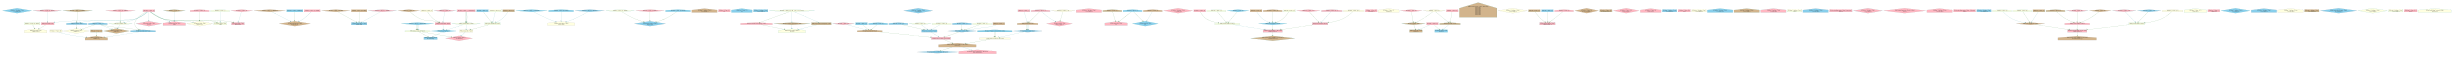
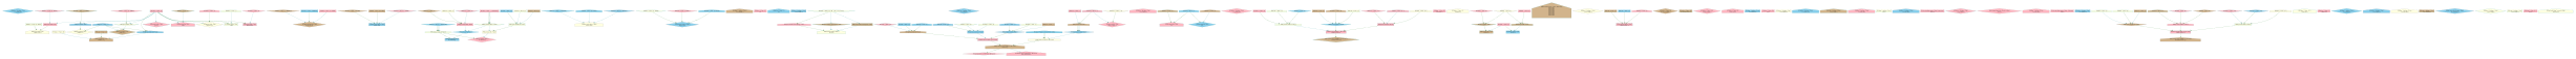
  digraph {
    fontname="Roboto Mono"
    node [color=gray40 fillcolor=lightpink fontname="Roboto Mono" shape=diamond style=filled]
    edge [color=darkgreen fontname="Roboto Mono" headlabel=0]
    n1 [color=teal fillcolor=skyblue label="VFXValue`1 Boolean (True)\n_vfx_enabled_a"]
    n2 [color=teal label="VFXExpressionMax Float\nRate_a"]
    n3 [fillcolor=lightyellow label="VFXValue`1 Float (30)" shape=note]
    n4 [fillcolor=tan label="VFXExpressionPow Float\nvolumeFactor_c" shape=house]
    n5 [color=teal label="VFXValue`1 Float (0)" shape=note]
    n6 [label="VFXExpressionMax Float" shape=note]
    n7 [fillcolor=skyblue label="VFXExpressionSubtract Float" shape=house]
    n8 [color=teal label="VFXExpressionMax Float\nDrag_a" shape=house]
    n9 [fillcolor=skyblue label="VFXExpressionMax Float" shape=house]
    n10 [fillcolor=lightyellow label="VFXExpressionMax Float\nlacunarity_a"]
    n11 [color=teal fillcolor=lightyellow label="VFXExpressionMax Float\nDrag_a" shape=note]
    n12 [color=teal fillcolor=lightyellow label="VFXExpressionMax Float"]
    n13 [color=teal label="VFXExpressionMax Float\nlacunarity_a" shape=note]
    n14 [fillcolor=lightyellow label="VFXExpressionMin Float\narcSphere_arc_c" shape=house]
    n15 [fillcolor=lightyellow label="VFXExpressionMin Float\nroughness_a"]
    n16 [color=teal fillcolor=tan label="VFXExpressionMin Float\nroughness_a"]
    n17 [fillcolor=tan label="VFXExpressionCombine Float3\nbounds_center"]
    n18 [fillcolor=tan label="VFXValue`1 Float (-0.08967018)"]
    n19 [color=teal fillcolor=skyblue label="VFXValue`1 Float (0.3930029)" shape=note]
    n20 [label="VFXValue`1 Float (0.1912585)" shape=note]
    n21 [fillcolor=skyblue label="VFXExpressionCombine Float3\nbounds_size" shape=note]
    n22 [fillcolor=tan label="VFXValue`1 Float (3.687424)"]
    n23 [fillcolor=tan label="VFXValue`1 Float (3.051853)" shape=note]
    n24 [color=teal label="VFXValue`1 Float (2.478354)"]
    n25 [fillcolor=skyblue label="VFXExpressionMin Float3\nboundsPadding" shape=note]
    n26 [color=teal fillcolor=skyblue label="VFXExpressionMax Float3"]
    n27 [label="VFXExpressionCombine Float3" shape=note]
    n28 [color=teal label="VFXValue`1 Float (0)"]
    n29 [fillcolor=tan label="VFXValue`1 Float (0)"]
    n30 [fillcolor=lightyellow label="VFXValue`1 Float (0)" shape=note]
    n31 [color=teal fillcolor=lightyellow label="VFXExpressionCombine Float3"]
    n32 [fillcolor=lightyellow label="VFXExpressionMax Float3" shape=note]
    n33 [label="VFXExpressionMin Float3\nboundsPadding"]
    n34 [color=teal label="VFXValue`1 Float (-1.701412E+38)" shape=note]
    n35 [color=teal fillcolor=lightyellow label="VFXExpressionCombine Float3" shape=house]
    n36 [color=teal fillcolor=skyblue label="VFXValue`1 Float (1.701412E+38)"]
    n37 [fillcolor=lightyellow label="VFXExpressionCombine Float3\nbounds_center" shape=house]
    n38 [color=teal fillcolor=skyblue label="VFXValue`1 Float (-0.07987535)"]
    n39 [color=teal fillcolor=skyblue label="VFXValue`1 Float (0.369233)" shape=house]
    n40 [fillcolor=skyblue label="VFXValue`1 Float (0.2012136)"]
    n41 [fillcolor=skyblue label="VFXExpressionCombine Float3\nbounds_size"]
    n42 [color=teal fillcolor=lightyellow label="VFXValue`1 Float (3.709438)"]
    n43 [label="VFXValue`1 Float (3.099251)"]
    n44 [color=teal fillcolor=skyblue label="VFXValue`1 Float (2.547388)" shape=house]
    n45 [color=teal fillcolor=lightyellow label="VFXExpressionCombine Float3" shape=note]
    n46 [color=teal fillcolor=tan label="VFXValue`1 Float (0)" shape=note]
    n47 [fillcolor=skyblue label="VFXValue`1 Float (0)" shape=note]
    n48 [color=teal fillcolor=lightyellow label="VFXValue`1 Float (0)" shape=note]
    n49 [fillcolor=tan label="VFXValue`1 Boolean (True)\n_vfx_enabled_a" shape=house]
    n50 [label="VFXValue`1 Float (1)\nA_a" shape=note]
    n51 [color=teal fillcolor=skyblue label="VFXValue`1 Float (3)\nB_a" shape=house]
    n52 [fillcolor=skyblue label="VFXValue`1 Boolean (True)\n_vfx_enabled_b" shape=note]
    n53 [color=teal fillcolor=lightyellow label="VFXExpressionCombine Float3\nTexture_b" shape=house]
    n54 [label="VFXExpressionExtractComponent Float" shape=house]
    n55 [color=teal fillcolor=lightyellow label="VFXValue`1 Float4 ((0.00, 2.00, 3.04, 0.00))"]
    n56 [color=teal fillcolor=tan label="VFXExpressionExtractComponent Float"]
    n57 [color=teal fillcolor=tan label="VFXExpressionExtractComponent Float" shape=note]
    n58 [fillcolor=skyblue label="VFXValue`1 Boolean (True)\n_vfx_enabled_c"]
    n59 [color=teal label="VFXValue`1 Float (6.283185)"]
    n60 [color=teal fillcolor=lightyellow label="VFXValue`1 Float (6.283185)" shape=note]
    n61 [fillcolor=tan label="VFXExpressionTransformMatrix Matrix4x4\ntransform_c" shape=house]
-   n62 [fillcolor=skyblue label="VFXExpressionInverseTRSMatrix Matrix4x4"]
+   n62 [label="VFXExpressionInverseTRSMatrix Matrix4x4"]
    n63 [label="VFXExpressionTransposeMatrix Matrix4x4\ninverseTranspose_c" shape=house]
    n64 [color=teal label="VFXExpressionTRSToMatrix Matrix4x4" shape=note]
    n65 [fillcolor=tan label="VFXExpressionCombine Float3" shape=house]
    n66 [color=teal label="VFXValue`1 Float (0)"]
    n67 [color=teal fillcolor=skyblue label="VFXValue`1 Float (0)" shape=note]
    n68 [color=teal fillcolor=skyblue label="VFXValue`1 Float (0)" shape=house]
    n69 [fillcolor=skyblue label="VFXExpressionCombine Float3" shape=note]
    n70 [fillcolor=skyblue label="VFXValue`1 Float (0)" shape=house]
    n71 [color=teal fillcolor=lightyellow label="VFXValue`1 Float (0)"]
    n72 [color=teal fillcolor=lightyellow label="VFXValue`1 Float (0)" shape=house]
    n73 [fillcolor=skyblue label="VFXExpressionCombine Float3"]
    n74 [fillcolor=skyblue label="VFXValue`1 Float (1)" shape=house]
    n75 [color=teal fillcolor=lightyellow label="VFXValue`1 Float (1)" shape=house]
    n76 [fillcolor=tan label="VFXValue`1 Float (1)" shape=note]
    n77 [fillcolor=lightyellow label="VFXExpressionTRSToMatrix Matrix4x4" shape=house]
    n78 [color=teal fillcolor=skyblue label="VFXValue`1 Float3 ((0.00, 0.00, 0.00))" shape=house]
    n79 [fillcolor=skyblue label="VFXExpressionCombine Float3"]
    n80 [fillcolor=tan label="VFXExpressionMul Float" shape=house]
    n81 [color=teal label="VFXValue`1 Float (1)" shape=house]
    n82 [label="VFXExpressionMul Float\nSphere_radius_b"]
    n83 [color=teal label="VFXValue`1 Float (1)" shape=note]
    n84 [fillcolor=skyblue label="VFXValue`1 Float (1)" shape=house]
    n85 [color=teal fillcolor=tan label="VFXValue`1 Float (3)" shape=note]
    n86 [label="VFXValue`1 Boolean (True)\n_vfx_enabled_d" shape=house]
    n87 [color=teal label="VFXExpressionMul Float\nA_d" shape=house]
    n88 [color=teal fillcolor=skyblue label="VFXValue`1 Float (1)" shape=house]
    n89 [color=teal fillcolor=skyblue label="VFXExpressionMul Float\nB_d"]
    n90 [color=teal fillcolor=tan label="VFXValue`1 Float (1)" shape=house]
    n91 [fillcolor=tan label="VFXValue`1 Float (3)" shape=house]
    n92 [label="VFXValue`1 Boolean (True)\n_vfx_enabled_a"]
    n93 [color=teal fillcolor=tan label="VFXExpressionInverseTRSMatrix Matrix4x4\nInvFieldTransform_a"]
    n94 [color=teal label="VFXExpressionTRSToMatrix Matrix4x4\nFieldTransform_a" shape=note]
    n95 [color=teal fillcolor=lightyellow label="VFXExpressionCombine Float3" shape=house]
    n96 [label="VFXValue`1 Float (0)" shape=note]
    n97 [color=teal fillcolor=lightyellow label="VFXValue`1 Float (0)" shape=house]
    n98 [color=teal fillcolor=skyblue label="VFXValue`1 Float (0)"]
    n99 [color=teal fillcolor=skyblue label="VFXExpressionCombine Float3"]
    n100 [fillcolor=tan label="VFXValue`1 Float (0)" shape=note]
    n101 [fillcolor=tan label="VFXValue`1 Float (0)" shape=house]
    n102 [color=teal fillcolor=lightyellow label="VFXValue`1 Float (0)" shape=note]
    n103 [color=teal label="VFXExpressionCombine Float3" shape=note]
    n104 [label="VFXValue`1 Float (0.3)"]
    n105 [color=teal label="VFXValue`1 Float (0.3)" shape=house]
    n106 [fillcolor=lightyellow label="VFXValue`1 Float (0.3)" shape=house]
    n107 [label="VFXValue`1 Float (5)\nIntensity_a" shape=note]
    n108 [color=teal fillcolor=tan label="VFXValue`1 Float (1)"]
    n109 [fillcolor=lightyellow label="VFXValue`1 Float (1)\nfrequency_a" shape=house]
    n110 [color=teal fillcolor=tan label="VFXExpressionMin Int32\noctaves_a" shape=note]
    n111 [color=teal fillcolor=tan label="VFXExpressionMax Int32"]
    n112 [label="VFXValue`1 Int32 (3)"]
    n113 [fillcolor=lightyellow label="VFXValue`1 Int32 (1)"]
    n114 [color=teal fillcolor=tan label="VFXExpressionMax Int32" shape=house]
    n115 [color=teal fillcolor=skyblue label="VFXExpressionMin Int32\noctaves_a" shape=note]
    n116 [label="VFXValue`1 Int32 (8)" shape=note]
    n117 [color=teal fillcolor=tan label="VFXValue`1 Float (0.8348661)"]
    n118 [label="VFXValue`1 Float (2)" shape=house]
    n119 [color=teal fillcolor=tan label="VFXBuiltInExpression Float (DeltaTime)\ndeltaTime_a\ndeltaTime_b\ndeltaTime_c\ndeltaTime_d\ndeltaTime_e\ndeltaTime_a\ndeltaTime_b\ndeltaTime_c" shape=house]
    n120 [fillcolor=lightyellow label="VFXValue`1 Boolean (True)\n_vfx_enabled_b"]
    n121 [color=teal label="VFXExpressionCombine Float3\nSphere_center_b" shape=note]
    n122 [color=teal fillcolor=tan label="VFXValue`1 Float (0)" shape=note]
    n123 [fillcolor=skyblue label="VFXValue`1 Float (0)" shape=note]
    n124 [label="VFXValue`1 Float (0)" shape=house]
    n125 [fillcolor=lightyellow label="VFXValue`1 Float (1.5)"]
    n126 [fillcolor=tan label="VFXValue`1 Float (5)\nattractionSpeed_b"]
    n127 [color=teal fillcolor=tan label="VFXValue`1 Float (10)\nattractionForce_b" shape=note]
    n128 [label="VFXValue`1 Float (0.1)\nstickDistance_b"]
    n129 [label="VFXValue`1 Float (5)\nstickForce_b" shape=house]
    n130 [fillcolor=skyblue label="VFXValue`1 Boolean (True)\n_vfx_enabled_c" shape=note]
    n131 [label="VFXValue`1 Float (30)\nRate_c" shape=note]
    n132 [fillcolor=lightyellow label="VFXValue`1 Boolean (True)\n_vfx_enabled_d" shape=note]
    n133 [color=teal fillcolor=skyblue label="VFXValue`1 Boolean (True)\n_vfx_octaves_e" shape=house]
    n134 [color=teal fillcolor=tan label="VFXValue`1 Boolean (True)\n_vfx_enabled_f" shape=house]
    n135 [color=teal label="VFXValue`1 Boolean (True)\n_vfx_enabled_a" shape=house]
    n136 [color=teal fillcolor=lightyellow label="VFXValue`1 Boolean (True)\nAlive_a" shape=note]
    n137 [fillcolor=skyblue label="VFXValue`1 Boolean (True)\n_vfx_enabled_b" shape=house]
    n138 [color=teal label="VFXAttributeExpression Float3 (position)\nValue_b" shape=note]
    n139 [color=teal label="VFXValue`1 Boolean (True)\n_vfx_enabled_c"]
    n140 [label="VFXAttributeExpression Float3 (color)\nValue_c"]
    n141 [label="VFXValue`1 Boolean (True)\n_vfx_enabled_d" shape=house]
    n142 [label="VFXAttributeExpression Float (lifetime)\nValue_d" shape=note]
    n143 [fillcolor=skyblue label="VFXValue`1 Boolean (True)\n_vfx_enabled_a" shape=note]
    n144 [fillcolor=tan label="VFXExpressionInverseTRSMatrix Matrix4x4\nInvFieldTransform_a" shape=house]
    n145 [color=teal label="VFXExpressionTRSToMatrix Matrix4x4\nFieldTransform_a" shape=note]
    n146 [fillcolor=tan label="VFXExpressionCombine Float3"]
    n147 [color=teal fillcolor=lightyellow label="VFXValue`1 Float (0)" shape=house]
    n148 [color=teal fillcolor=lightyellow label="VFXValue`1 Float (0)" shape=house]
    n149 [color=teal fillcolor=tan label="VFXValue`1 Float (0)" shape=note]
    n150 [label="VFXExpressionCombine Float3" shape=house]
    n151 [color=teal fillcolor=tan label="VFXValue`1 Float (0)" shape=house]
    n152 [color=teal label="VFXValue`1 Float (0)"]
    n153 [fillcolor=tan label="VFXValue`1 Float (0)"]
    n154 [color=teal fillcolor=lightyellow label="VFXExpressionCombine Float3" shape=note]
    n155 [color=teal label="VFXValue`1 Float (0.3)"]
    n156 [fillcolor=skyblue label="VFXValue`1 Float (0.3)"]
    n157 [fillcolor=lightyellow label="VFXValue`1 Float (0.3)" shape=house]
    n158 [color=teal fillcolor=lightyellow label="VFXValue`1 Float (0.1)\nIntensity_a" shape=house]
    n159 [color=teal fillcolor=lightyellow label="VFXValue`1 Float (1)" shape=house]
    n160 [label="VFXValue`1 Float (1)\nfrequency_a" shape=note]
    n161 [label="VFXValue`1 Int32 (1)" shape=note]
    n162 [label="VFXValue`1 Float (0.8348661)"]
    n163 [label="VFXValue`1 Float (2)"]
    n164 [color=teal fillcolor=skyblue label="VFXValue`1 Boolean (True)\n_vfx_enabled_b"]
    n165 [fillcolor=skyblue label="VFXValue`1 Boolean (True)\n_vfx_enabled_c" shape=house]
    n166 [fillcolor=lightyellow label="VFXValue`1 Boolean (True)\n_vfx_enabled_d" shape=house]
    n167 [color=teal fillcolor=tan label="VFXValue`1 Boolean (True)\n_vfx_enabled_a" shape=note]
    n168 [fillcolor=skyblue label="VFXExpressionStripTangent Float3\nstripTangent_a"]
    n169 [color=teal fillcolor=lightyellow label="VFXValue`1 Boolean (True)\n_vfx_enabled_b"]
    n170 [color=teal fillcolor=lightyellow label="VFXValue`1 Boolean (True)\n_vfx_enabled_c" shape=note]
    n171 [label="VFXValue`1 Float (0.1)\nSize_c" shape=note]
    n172 [color=teal fillcolor=lightyellow label="VFXTexture2DValue Texture2D (966)\nmainTexture" shape=house]
    n3 -> n4 [color=teal]
    n5 -> n2 [color=teal headlabel=1]
    n5 -> n6 [color=teal headlabel=1]
    n5 -> n7 [headlabel=1]
    n5 -> n8 [color=teal headlabel=1]
    n5 -> n9 [color=teal headlabel=1]
    n5 -> n10 [color=teal headlabel=1]
    n5 -> n11 [headlabel=1]
    n5 -> n12 [color=teal headlabel=1]
    n5 -> n13 [headlabel=1]
    n6 -> n14
    n7 -> n4 [color=teal]
    n9 -> n15
    n12 -> n16 [color=teal]
    n18 -> n17 [color=teal]
    n19 -> n17 [headlabel=1]
    n20 -> n17 [color=teal headlabel=2]
    n22 -> n21
    n23 -> n21 [headlabel=1]
    n24 -> n21 [color=teal headlabel=2]
    n26 -> n25 [color=teal]
    n27 -> n26 [color=teal]
    n28 -> n27 [color=teal]
    n29 -> n27 [headlabel=1]
    n30 -> n27 [headlabel=2]
    n31 -> n26 [color=teal headlabel=1]
    n31 -> n32 [color=teal headlabel=1]
    n32 -> n33 [color=teal]
    n34 -> n31
    n34 -> n31 [color=teal headlabel=1]
    n34 -> n31 [headlabel=2]
    n35 -> n25 [headlabel=1]
    n35 -> n33 [headlabel=1]
    n36 -> n35
    n36 -> n35 [headlabel=1]
    n36 -> n35 [color=teal headlabel=2]
    n38 -> n37 [color=teal]
    n39 -> n37 [color=teal headlabel=1]
    n40 -> n37 [color=teal headlabel=2]
    n42 -> n41
    n43 -> n41 [headlabel=1]
    n44 -> n41 [headlabel=2]
    n45 -> n32
    n46 -> n45 [color=teal]
    n47 -> n45 [headlabel=1]
    n48 -> n45 [color=teal headlabel=2]
    n54 -> n53
    n55 -> n54 [headlabel=""]
    n55 -> n56 [color=teal headlabel=""]
    n55 -> n57 [color=teal headlabel=""]
    n56 -> n53 [color=teal headlabel=1]
    n57 -> n53 [color=teal headlabel=2]
    n59 -> n6 [color=teal]
    n60 -> n14 [headlabel=1]
    n61 -> n62 [headlabel=""]
    n61 -> n63 [color=teal headlabel=""]
    n64 -> n61
    n65 -> n64
    n66 -> n65 [color=teal]
    n67 -> n65 [headlabel=1]
    n68 -> n65 [headlabel=2]
    n69 -> n64 [color=teal headlabel=1]
    n70 -> n69
    n71 -> n69 [color=teal headlabel=1]
    n72 -> n69 [color=teal headlabel=2]
    n73 -> n64 [headlabel=2]
    n74 -> n73
    n75 -> n73 [headlabel=1]
    n76 -> n73 [color=teal headlabel=2]
    n77 -> n61 [headlabel=1]
    n78 -> n77
    n78 -> n77 [headlabel=1]
    n79 -> n77 [color=teal headlabel=2]
    n80 -> n79
    n80 -> n79 [color=teal headlabel=1]
    n80 -> n79 [color=teal headlabel=2]
    n81 -> n80
    n81 -> n82 [color=teal]
    n83 -> n80 [color=teal headlabel=1]
    n84 -> n7
    n84 -> n15 [headlabel=1]
    n84 -> n16 [color=teal headlabel=1]
    n85 -> n4 [headlabel=1]
    n88 -> n87
    n88 -> n89
    n90 -> n87 [headlabel=1]
    n91 -> n89 [color=teal headlabel=1]
    n94 -> n93 [headlabel=""]
    n95 -> n94 [color=teal]
    n96 -> n95
    n97 -> n95 [headlabel=1]
    n98 -> n95 [headlabel=2]
    n99 -> n94 [headlabel=1]
    n100 -> n99 [color=teal]
    n101 -> n99 [headlabel=1]
    n102 -> n99 [headlabel=2]
    n103 -> n94 [headlabel=2]
    n104 -> n103
    n105 -> n103 [color=teal headlabel=1]
    n106 -> n103 [headlabel=2]
    n108 -> n8 [color=teal]
    n111 -> n110
    n112 -> n111
    n113 -> n111 [headlabel=1]
    n113 -> n114 [headlabel=1]
    n114 -> n115 [color=teal]
    n116 -> n110 [color=teal headlabel=1]
    n116 -> n115 [headlabel=1]
    n117 -> n9
    n118 -> n10
    n122 -> n121
    n123 -> n121 [headlabel=1]
    n124 -> n121 [headlabel=2]
    n125 -> n82 [headlabel=1]
    n145 -> n144 [headlabel=""]
    n146 -> n145
    n147 -> n146 [color=teal]
    n148 -> n146 [headlabel=1]
    n149 -> n146 [color=teal headlabel=2]
    n150 -> n145 [headlabel=1]
    n151 -> n150
    n152 -> n150 [headlabel=1]
    n153 -> n150 [headlabel=2]
    n154 -> n145 [headlabel=2]
    n155 -> n154 [color=teal]
    n156 -> n154 [headlabel=1]
    n157 -> n154 [headlabel=2]
    n159 -> n11 [color=teal]
    n161 -> n114
    n162 -> n12
    n163 -> n13 [color=teal]
  }
